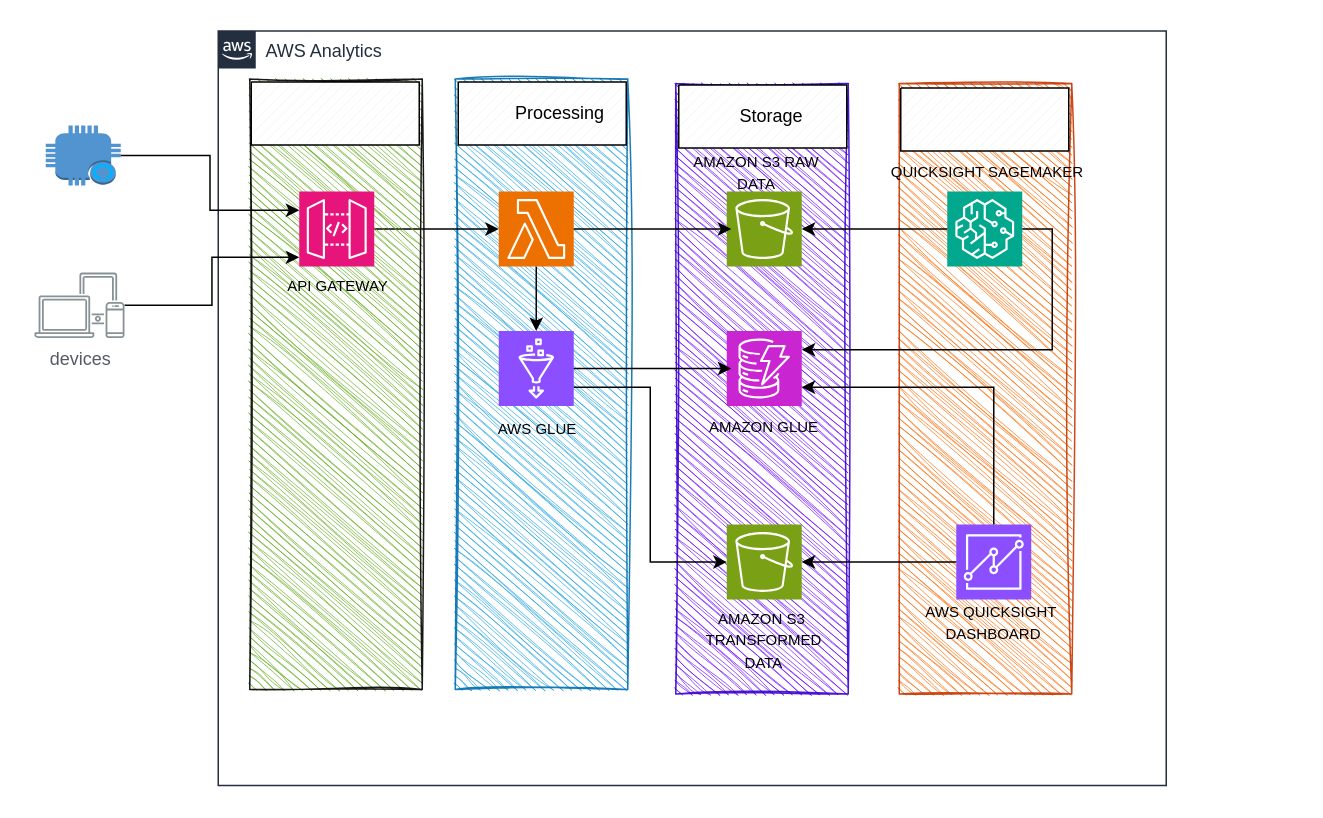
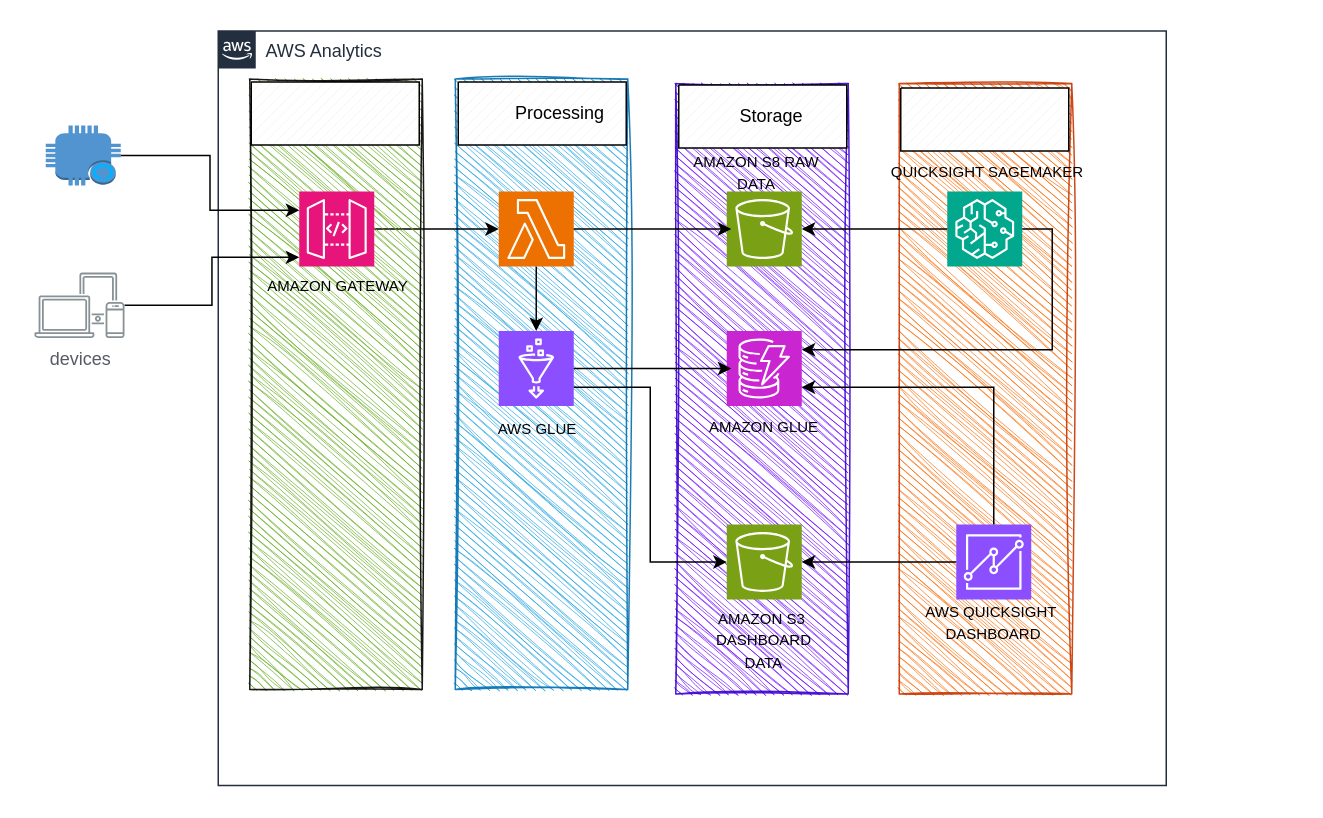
  <mxCell id="0" />
  <mxCell id="1" parent="0" />
  <mxCell id="2" value="" style="verticalLabelPosition=bottom;verticalAlign=top;html=1;shape=mxgraph.basic.rect;fillColor2=none;strokeWidth=1;size=20;indent=5;rotation=90;fillColor=#1ba1e2;fontColor=#ffffff;strokeColor=#006EAF;shadow=0;sketch=1;curveFitting=1;jiggle=2;opacity=90;" vertex="1" parent="1"><mxGeometry x="157" y="198" width="407" height="115" as="geometry" /></mxCell>
  <mxCell id="3" value="" style="verticalLabelPosition=bottom;verticalAlign=top;html=1;shape=mxgraph.basic.rect;fillColor2=none;strokeWidth=1;size=20;indent=5;rotation=90;fillColor=#6a00ff;strokeColor=#3700CC;shadow=0;opacity=90;sketch=1;curveFitting=1;jiggle=2;fontColor=#ffffff;" vertex="1" parent="1"><mxGeometry x="304" y="201" width="407" height="115" as="geometry" /></mxCell>
  <mxCell id="4" value="" style="verticalLabelPosition=bottom;verticalAlign=top;html=1;shape=mxgraph.basic.rect;fillColor2=none;strokeWidth=1;size=20;indent=5;rotation=90;fillColor=#fa6800;fontColor=#000000;strokeColor=#C73500;shadow=0;sketch=1;curveFitting=1;jiggle=2;opacity=90;" vertex="1" parent="1"><mxGeometry x="453" y="201" width="407" height="115" as="geometry" /></mxCell>
  <mxCell id="5" value="AWS Analytics" style="points=[[0,0],[0.25,0],[0.5,0],[0.75,0],[1,0],[1,0.25],[1,0.5],[1,0.75],[1,1],[0.75,1],[0.5,1],[0.25,1],[0,1],[0,0.75],[0,0.5],[0,0.25]];outlineConnect=0;gradientColor=none;html=1;whiteSpace=wrap;fontSize=12;fontStyle=0;container=1;pointerEvents=0;collapsible=0;recursiveResize=0;shape=mxgraph.aws4.group;grIcon=mxgraph.aws4.group_aws_cloud_alt;strokeColor=#232F3E;fillColor=none;verticalAlign=top;align=left;spacingLeft=30;fontColor=#232F3E;dashed=0;" parent="1" vertex="1"><mxGeometry x="145" y="20" width="632" height="503" as="geometry" /></mxCell>
  <mxCell id="6" value="&lt;font style=&quot;font-size: 10px;&quot;&gt;AWS GLUE&lt;/font&gt;" style="text;html=1;align=center;verticalAlign=middle;whiteSpace=wrap;rounded=0;" parent="5" vertex="1"><mxGeometry x="168" y="250" width="90" height="30" as="geometry" /></mxCell>
  <mxCell id="7" value="" style="sketch=0;points=[[0,0,0],[0.25,0,0],[0.5,0,0],[0.75,0,0],[1,0,0],[0,1,0],[0.25,1,0],[0.5,1,0],[0.75,1,0],[1,1,0],[0,0.25,0],[0,0.5,0],[0,0.75,0],[1,0.25,0],[1,0.5,0],[1,0.75,0]];outlineConnect=0;fontColor=#232F3E;fillColor=#8C4FFF;strokeColor=#ffffff;dashed=0;verticalLabelPosition=bottom;verticalAlign=top;align=center;html=1;fontSize=12;fontStyle=0;aspect=fixed;shape=mxgraph.aws4.resourceIcon;resIcon=mxgraph.aws4.quicksight;" parent="5" vertex="1"><mxGeometry x="492" y="329" width="50" height="50" as="geometry" /></mxCell>
  <mxCell id="8" value="" style="sketch=0;points=[[0,0,0],[0.25,0,0],[0.5,0,0],[0.75,0,0],[1,0,0],[0,1,0],[0.25,1,0],[0.5,1,0],[0.75,1,0],[1,1,0],[0,0.25,0],[0,0.5,0],[0,0.75,0],[1,0.25,0],[1,0.5,0],[1,0.75,0]];outlineConnect=0;fontColor=#232F3E;fillColor=#8C4FFF;strokeColor=#ffffff;dashed=0;verticalLabelPosition=bottom;verticalAlign=top;align=center;html=1;fontSize=12;fontStyle=0;aspect=fixed;shape=mxgraph.aws4.resourceIcon;resIcon=mxgraph.aws4.glue;movable=1;resizable=1;rotatable=1;deletable=1;editable=1;locked=0;connectable=1;" parent="5" vertex="1"><mxGeometry x="187" y="200" width="50" height="50" as="geometry" /></mxCell>
- <mxCell id="9" value="&lt;font style=&quot;font-size: 10px;&quot;&gt;AMAZON S3&amp;nbsp;&lt;/font&gt;&lt;div&gt;&lt;font style=&quot;font-size: 10px;&quot;&gt;TRANSFORMED&lt;/font&gt;&lt;div&gt;&lt;font style=&quot;font-size: 10px;&quot;&gt;DATA&lt;/font&gt;&lt;/div&gt;&lt;/div&gt;" style="text;html=1;align=center;verticalAlign=middle;whiteSpace=wrap;rounded=0;" parent="5" vertex="1"><mxGeometry x="269" y="386" width="190" height="40" as="geometry" /></mxCell>
+ <mxCell id="9" value="&lt;font style=&quot;font-size: 10px;&quot;&gt;AMAZON S3&amp;nbsp;&lt;/font&gt;&lt;div&gt;&lt;font style=&quot;font-size: 10px;&quot;&gt;DASHBOARD&lt;/font&gt;&lt;div&gt;&lt;font style=&quot;font-size: 10px;&quot;&gt;DATA&lt;/font&gt;&lt;/div&gt;&lt;/div&gt;" style="text;html=1;align=center;verticalAlign=middle;whiteSpace=wrap;rounded=0;" parent="5" vertex="1"><mxGeometry x="269" y="386" width="190" height="40" as="geometry" /></mxCell>
  <mxCell id="10" value="" style="sketch=0;points=[[0,0,0],[0.25,0,0],[0.5,0,0],[0.75,0,0],[1,0,0],[0,1,0],[0.25,1,0],[0.5,1,0],[0.75,1,0],[1,1,0],[0,0.25,0],[0,0.5,0],[0,0.75,0],[1,0.25,0],[1,0.5,0],[1,0.75,0]];outlineConnect=0;fontColor=#232F3E;fillColor=#01A88D;strokeColor=#ffffff;dashed=0;verticalLabelPosition=bottom;verticalAlign=top;align=center;html=1;fontSize=12;fontStyle=0;aspect=fixed;shape=mxgraph.aws4.resourceIcon;resIcon=mxgraph.aws4.sagemaker;" parent="5" vertex="1"><mxGeometry x="486" y="107" width="50" height="50" as="geometry" /></mxCell>
  <mxCell id="11" value="&lt;font style=&quot;font-size: 10px;&quot;&gt;QUICKSIGHT SAGEMAKER&lt;/font&gt;" style="text;html=1;align=center;verticalAlign=middle;whiteSpace=wrap;rounded=0;" parent="5" vertex="1"><mxGeometry x="438" y="79" width="150" height="30" as="geometry" /></mxCell>
  <mxCell id="12" value="" style="sketch=0;points=[[0,0,0],[0.25,0,0],[0.5,0,0],[0.75,0,0],[1,0,0],[0,1,0],[0.25,1,0],[0.5,1,0],[0.75,1,0],[1,1,0],[0,0.25,0],[0,0.5,0],[0,0.75,0],[1,0.25,0],[1,0.5,0],[1,0.75,0]];outlineConnect=0;fontColor=#232F3E;fillColor=#C925D1;strokeColor=#ffffff;dashed=0;verticalLabelPosition=bottom;verticalAlign=top;align=center;html=1;fontSize=12;fontStyle=0;aspect=fixed;shape=mxgraph.aws4.resourceIcon;resIcon=mxgraph.aws4.dynamodb;" parent="5" vertex="1"><mxGeometry x="339" y="200" width="50" height="50" as="geometry" /></mxCell>
  <mxCell id="13" style="edgeStyle=orthogonalEdgeStyle;rounded=0;orthogonalLoop=1;jettySize=auto;html=1;exitX=1;exitY=0.5;exitDx=0;exitDy=0;exitPerimeter=0;" parent="5" source="8" edge="1"><mxGeometry relative="1" as="geometry"><mxPoint x="342" y="225" as="targetPoint" /></mxGeometry></mxCell>
  <mxCell id="14" value="&lt;font style=&quot;font-size: 10px;&quot;&gt;AMAZON GLUE&lt;/font&gt;" style="text;html=1;align=center;verticalAlign=middle;whiteSpace=wrap;rounded=0;" parent="5" vertex="1"><mxGeometry x="289" y="249" width="150" height="30" as="geometry" /></mxCell>
  <mxCell id="15" value="&lt;font style=&quot;font-size: 10px;&quot;&gt;AWS QUICKSIGHT&amp;nbsp;&lt;/font&gt;&lt;div&gt;&lt;font style=&quot;font-size: 10px;&quot;&gt;DASHBOARD&lt;/font&gt;&lt;/div&gt;" style="text;html=1;align=center;verticalAlign=middle;whiteSpace=wrap;rounded=0;" parent="5" vertex="1"><mxGeometry x="402" y="379" width="230" height="30" as="geometry" /></mxCell>
  <mxCell id="16" value="" style="sketch=0;points=[[0,0,0],[0.25,0,0],[0.5,0,0],[0.75,0,0],[1,0,0],[0,1,0],[0.25,1,0],[0.5,1,0],[0.75,1,0],[1,1,0],[0,0.25,0],[0,0.5,0],[0,0.75,0],[1,0.25,0],[1,0.5,0],[1,0.75,0]];outlineConnect=0;fontColor=#232F3E;fillColor=#7AA116;strokeColor=#ffffff;dashed=0;verticalLabelPosition=bottom;verticalAlign=top;align=center;html=1;fontSize=12;fontStyle=0;aspect=fixed;shape=mxgraph.aws4.resourceIcon;resIcon=mxgraph.aws4.s3;" parent="5" vertex="1"><mxGeometry x="339" y="107" width="50" height="50" as="geometry" /></mxCell>
  <mxCell id="17" style="edgeStyle=orthogonalEdgeStyle;rounded=0;orthogonalLoop=1;jettySize=auto;html=1;exitX=0;exitY=0.5;exitDx=0;exitDy=0;exitPerimeter=0;entryX=1;entryY=0.5;entryDx=0;entryDy=0;entryPerimeter=0;" parent="5" source="10" target="16" edge="1"><mxGeometry relative="1" as="geometry" /></mxCell>
  <mxCell id="18" value="" style="sketch=0;points=[[0,0,0],[0.25,0,0],[0.5,0,0],[0.75,0,0],[1,0,0],[0,1,0],[0.25,1,0],[0.5,1,0],[0.75,1,0],[1,1,0],[0,0.25,0],[0,0.5,0],[0,0.75,0],[1,0.25,0],[1,0.5,0],[1,0.75,0]];outlineConnect=0;fontColor=#232F3E;fillColor=#7AA116;strokeColor=#ffffff;dashed=0;verticalLabelPosition=bottom;verticalAlign=top;align=center;html=1;fontSize=12;fontStyle=0;aspect=fixed;shape=mxgraph.aws4.resourceIcon;resIcon=mxgraph.aws4.s3;" vertex="1" parent="5"><mxGeometry x="339" y="329" width="50" height="50" as="geometry" /></mxCell>
  <mxCell id="19" style="edgeStyle=orthogonalEdgeStyle;rounded=0;orthogonalLoop=1;jettySize=auto;html=1;exitX=0.5;exitY=0;exitDx=0;exitDy=0;exitPerimeter=0;entryX=1;entryY=0.75;entryDx=0;entryDy=0;entryPerimeter=0;" edge="1" parent="5" source="7" target="12"><mxGeometry relative="1" as="geometry" /></mxCell>
  <mxCell id="20" style="edgeStyle=orthogonalEdgeStyle;rounded=0;orthogonalLoop=1;jettySize=auto;html=1;exitX=0.5;exitY=1;exitDx=0;exitDy=0;exitPerimeter=0;" edge="1" parent="5" source="21" target="8"><mxGeometry relative="1" as="geometry" /></mxCell>
  <mxCell id="21" value="" style="sketch=0;points=[[0,0,0],[0.25,0,0],[0.5,0,0],[0.75,0,0],[1,0,0],[0,1,0],[0.25,1,0],[0.5,1,0],[0.75,1,0],[1,1,0],[0,0.25,0],[0,0.5,0],[0,0.75,0],[1,0.25,0],[1,0.5,0],[1,0.75,0]];outlineConnect=0;fontColor=#232F3E;fillColor=#ED7100;strokeColor=#ffffff;dashed=0;verticalLabelPosition=bottom;verticalAlign=top;align=center;html=1;fontSize=12;fontStyle=0;aspect=fixed;shape=mxgraph.aws4.resourceIcon;resIcon=mxgraph.aws4.lambda;" parent="5" vertex="1"><mxGeometry x="187" y="107" width="50" height="50" as="geometry" /></mxCell>
  <mxCell id="22" style="edgeStyle=orthogonalEdgeStyle;rounded=0;orthogonalLoop=1;jettySize=auto;html=1;exitX=1;exitY=0.5;exitDx=0;exitDy=0;exitPerimeter=0;entryX=0;entryY=0.5;entryDx=0;entryDy=0;entryPerimeter=0;" parent="5" source="21" edge="1"><mxGeometry relative="1" as="geometry"><mxPoint x="342" y="132" as="targetPoint" /></mxGeometry></mxCell>
  <mxCell id="23" style="edgeStyle=orthogonalEdgeStyle;rounded=0;orthogonalLoop=1;jettySize=auto;html=1;exitX=1;exitY=0.5;exitDx=0;exitDy=0;exitPerimeter=0;entryX=0;entryY=0.5;entryDx=0;entryDy=0;entryPerimeter=0;" parent="5" source="27" target="21" edge="1"><mxGeometry relative="1" as="geometry" /></mxCell>
  <mxCell id="24" style="edgeStyle=orthogonalEdgeStyle;rounded=0;orthogonalLoop=1;jettySize=auto;html=1;exitX=0;exitY=0.5;exitDx=0;exitDy=0;exitPerimeter=0;entryX=1;entryY=0.5;entryDx=0;entryDy=0;entryPerimeter=0;" edge="1" parent="5" source="7" target="18"><mxGeometry relative="1" as="geometry" /></mxCell>
  <mxCell id="25" value="" style="verticalLabelPosition=bottom;verticalAlign=top;html=1;shape=mxgraph.basic.rect;fillColor2=none;strokeWidth=1;size=20;indent=5;rotation=90;fillColor=#60a917;fontColor=#ffffff;strokeColor=default;gradientColor=none;shadow=0;sketch=1;curveFitting=1;jiggle=2;opacity=90;" vertex="1" parent="5"><mxGeometry x="-125" y="178" width="407" height="115" as="geometry" /></mxCell>
  <mxCell id="26" style="edgeStyle=orthogonalEdgeStyle;rounded=0;orthogonalLoop=1;jettySize=auto;html=1;exitX=1;exitY=0.5;exitDx=0;exitDy=0;exitPerimeter=0;entryX=1;entryY=0.25;entryDx=0;entryDy=0;entryPerimeter=0;" edge="1" parent="5" source="10" target="12"><mxGeometry relative="1" as="geometry" /></mxCell>
  <mxCell id="27" value="" style="sketch=0;points=[[0,0,0],[0.25,0,0],[0.5,0,0],[0.75,0,0],[1,0,0],[0,1,0],[0.25,1,0],[0.5,1,0],[0.75,1,0],[1,1,0],[0,0.25,0],[0,0.5,0],[0,0.75,0],[1,0.25,0],[1,0.5,0],[1,0.75,0]];outlineConnect=0;fontColor=#232F3E;fillColor=#E7157B;strokeColor=#ffffff;dashed=0;verticalLabelPosition=bottom;verticalAlign=top;align=center;html=1;fontSize=12;fontStyle=0;aspect=fixed;shape=mxgraph.aws4.resourceIcon;resIcon=mxgraph.aws4.api_gateway;" parent="5" vertex="1"><mxGeometry x="54" y="107" width="50" height="50" as="geometry" /></mxCell>
- <mxCell id="28" value="&lt;font style=&quot;font-size: 10px;&quot;&gt;API GATEWAY&lt;/font&gt;" style="text;html=1;align=center;verticalAlign=middle;whiteSpace=wrap;rounded=0;" parent="5" vertex="1"><mxGeometry x="30" y="155" width="100" height="30" as="geometry" /></mxCell>
+ <mxCell id="28" value="&lt;font style=&quot;font-size: 10px;&quot;&gt;AMAZON GATEWAY&lt;/font&gt;" style="text;html=1;align=center;verticalAlign=middle;whiteSpace=wrap;rounded=0;" parent="5" vertex="1"><mxGeometry x="30" y="155" width="100" height="30" as="geometry" /></mxCell>
  <mxCell id="29" value="" style="verticalLabelPosition=bottom;verticalAlign=top;html=1;shape=mxgraph.basic.patternFillRect;fillStyle=diag;step=5;fillStrokeWidth=0.2;fillStrokeColor=#dddddd;" vertex="1" parent="5"><mxGeometry x="22" y="34" width="112" height="42" as="geometry" /></mxCell>
  <mxCell id="30" value="" style="verticalLabelPosition=bottom;verticalAlign=top;html=1;shape=mxgraph.basic.patternFillRect;fillStyle=diag;step=5;fillStrokeWidth=0.2;fillStrokeColor=#dddddd;" vertex="1" parent="5"><mxGeometry x="455" y="38" width="112" height="42" as="geometry" /></mxCell>
  <mxCell id="31" style="edgeStyle=orthogonalEdgeStyle;rounded=0;orthogonalLoop=1;jettySize=auto;html=1;exitX=1;exitY=0.75;exitDx=0;exitDy=0;exitPerimeter=0;entryX=0;entryY=0.5;entryDx=0;entryDy=0;entryPerimeter=0;" edge="1" parent="5" source="8" target="18"><mxGeometry relative="1" as="geometry" /></mxCell>
- <mxCell id="32" value="&lt;font style=&quot;font-size: 10px;&quot;&gt;AMAZON S3 RAW DATA&lt;/font&gt;" style="text;html=1;align=center;verticalAlign=middle;whiteSpace=wrap;rounded=0;" parent="1" vertex="1"><mxGeometry x="459" y="99" width="90" height="30" as="geometry" /></mxCell>
+ <mxCell id="32" value="&lt;font style=&quot;font-size: 10px;&quot;&gt;AMAZON S8 RAW DATA&lt;/font&gt;" style="text;html=1;align=center;verticalAlign=middle;whiteSpace=wrap;rounded=0;" parent="1" vertex="1"><mxGeometry x="459" y="99" width="90" height="30" as="geometry" /></mxCell>
  <mxCell id="33" value="" style="outlineConnect=0;dashed=0;verticalLabelPosition=bottom;verticalAlign=top;align=center;html=1;shape=mxgraph.aws3.alexa_enabled_device;fillColor=#5294CF;gradientColor=none;" parent="1" vertex="1"><mxGeometry x="30" y="83" width="50" height="40" as="geometry" /></mxCell>
  <mxCell id="34" value="" style="edgeStyle=orthogonalEdgeStyle;rounded=0;orthogonalLoop=1;jettySize=auto;html=1;entryX=0;entryY=0.878;entryDx=0;entryDy=0;entryPerimeter=0;" parent="1" source="35" target="27" edge="1"><mxGeometry relative="1" as="geometry"><mxPoint x="175" y="150" as="targetPoint" /></mxGeometry></mxCell>
  <mxCell id="35" value="devices" style="sketch=0;outlineConnect=0;gradientColor=none;fontColor=#545B64;strokeColor=none;fillColor=#879196;dashed=0;verticalLabelPosition=bottom;verticalAlign=top;align=center;html=1;fontSize=12;fontStyle=0;aspect=fixed;shape=mxgraph.aws4.illustration_devices;pointerEvents=1" parent="1" vertex="1"><mxGeometry x="22.5" y="181" width="60" height="43.8" as="geometry" /></mxCell>
  <mxCell id="36" style="edgeStyle=orthogonalEdgeStyle;rounded=0;orthogonalLoop=1;jettySize=auto;html=1;exitX=1;exitY=0.5;exitDx=0;exitDy=0;exitPerimeter=0;entryX=0;entryY=0.25;entryDx=0;entryDy=0;entryPerimeter=0;" edge="1" parent="1" source="33" target="27"><mxGeometry relative="1" as="geometry" /></mxCell>
  <mxCell id="37" value="" style="verticalLabelPosition=bottom;verticalAlign=top;html=1;shape=mxgraph.basic.patternFillRect;fillStyle=diag;step=5;fillStrokeWidth=0.2;fillStrokeColor=#dddddd;" vertex="1" parent="1"><mxGeometry x="305" y="54" width="112" height="42" as="geometry" /></mxCell>
  <mxCell id="38" value="" style="verticalLabelPosition=bottom;verticalAlign=top;html=1;shape=mxgraph.basic.patternFillRect;fillStyle=diag;step=5;fillStrokeWidth=0.2;fillStrokeColor=#dddddd;" vertex="1" parent="1"><mxGeometry x="452" y="56" width="112" height="42" as="geometry" /></mxCell>
  <mxCell id="39" value="Processing" style="text;html=1;align=center;verticalAlign=middle;whiteSpace=wrap;rounded=0;" vertex="1" parent="1"><mxGeometry x="343" y="60" width="60" height="30" as="geometry" /></mxCell>
  <mxCell id="40" value="Storage" style="text;html=1;align=center;verticalAlign=middle;whiteSpace=wrap;rounded=0;" vertex="1" parent="1"><mxGeometry x="484" y="62" width="60" height="30" as="geometry" /></mxCell>
